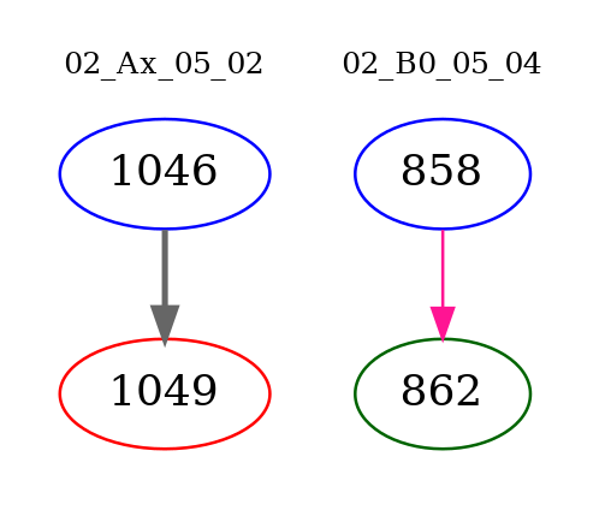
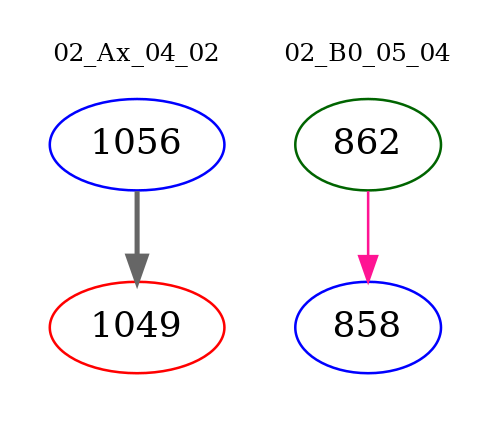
  digraph {
    node [color=blue]
-   n1 [label=1046]
+   n1 [label=1056]
    n2 [color=red label=1049]
    n3 [label=858]
    n4 [color=darkgreen label=862]
    subgraph cluster_1 {
      color=white
      fontsize=10
-     label="02_Ax_05_02"
+     label="02_Ax_04_02"
      n1
      n2
    }
    subgraph cluster_2 {
      color=white
      fontsize=10
      label="02_B0_05_04"
      n3
      n4
    }
    n1 -> n2 [color=gray40 style=bold]
-   n3 -> n4 [color=deeppink style=solid]
+   n4 -> n3 [color=deeppink style=solid]
  }
